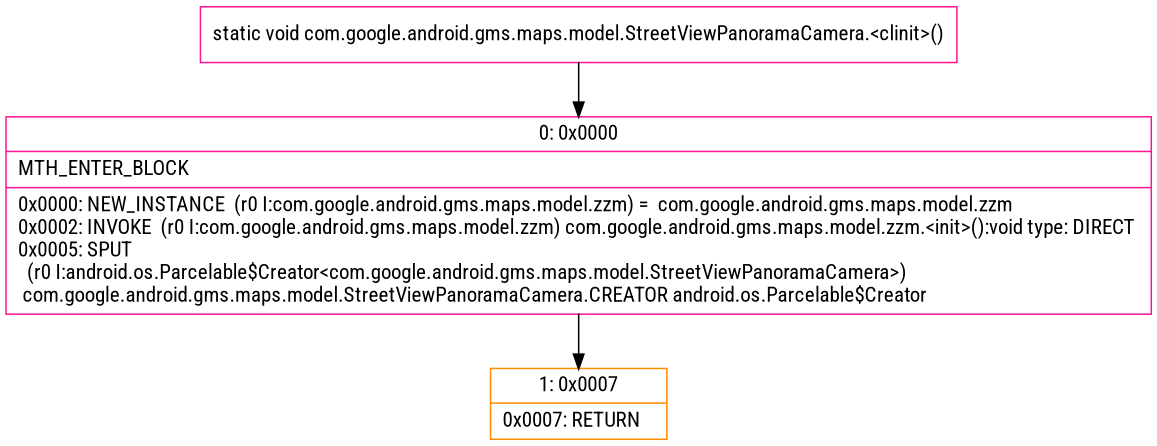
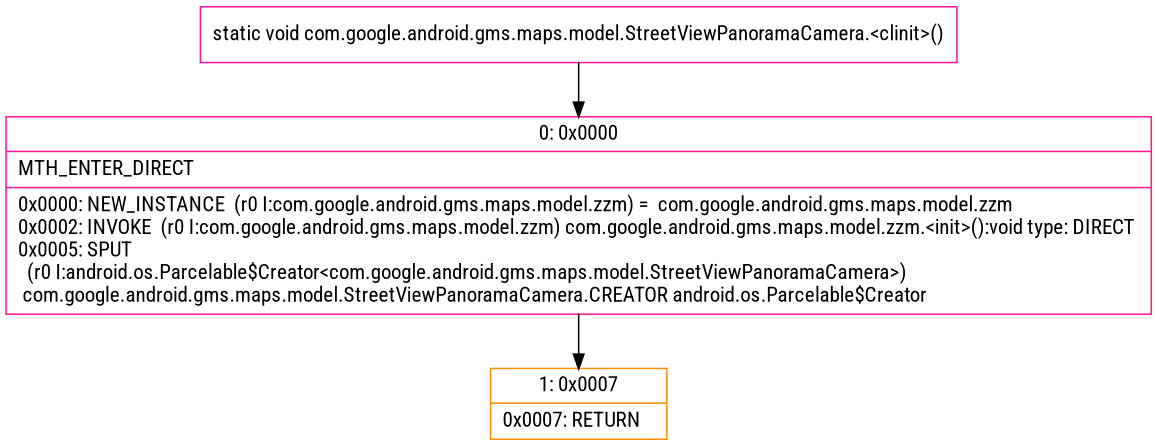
  digraph {
    fontname="Roboto Condensed"
    node [shape=record color=deeppink fontname="Roboto Condensed"]
    edge [fontname="Roboto Condensed"]
-   n1 [label="{0\:\ 0x0000|MTH_ENTER_BLOCK\l|0x0000: NEW_INSTANCE  (r0 I:com.google.android.gms.maps.model.zzm) =  com.google.android.gms.maps.model.zzm \l0x0002: INVOKE  (r0 I:com.google.android.gms.maps.model.zzm) com.google.android.gms.maps.model.zzm.\<init\>():void type: DIRECT \l0x0005: SPUT  \l  (r0 I:android.os.Parcelable$Creator\<com.google.android.gms.maps.model.StreetViewPanoramaCamera\>)\l com.google.android.gms.maps.model.StreetViewPanoramaCamera.CREATOR android.os.Parcelable$Creator \l}"]
+   n1 [label="{0\:\ 0x0000|MTH_ENTER_DIRECT\l|0x0000: NEW_INSTANCE  (r0 I:com.google.android.gms.maps.model.zzm) =  com.google.android.gms.maps.model.zzm \l0x0002: INVOKE  (r0 I:com.google.android.gms.maps.model.zzm) com.google.android.gms.maps.model.zzm.\<init\>():void type: DIRECT \l0x0005: SPUT  \l  (r0 I:android.os.Parcelable$Creator\<com.google.android.gms.maps.model.StreetViewPanoramaCamera\>)\l com.google.android.gms.maps.model.StreetViewPanoramaCamera.CREATOR android.os.Parcelable$Creator \l}"]
    n2 [label="{1\:\ 0x0007|0x0007: RETURN   \l}" color=darkorange]
    n3 [label="{static void com.google.android.gms.maps.model.StreetViewPanoramaCamera.\<clinit\>() }"]
    n1 -> n2
    n3 -> n1
  }
